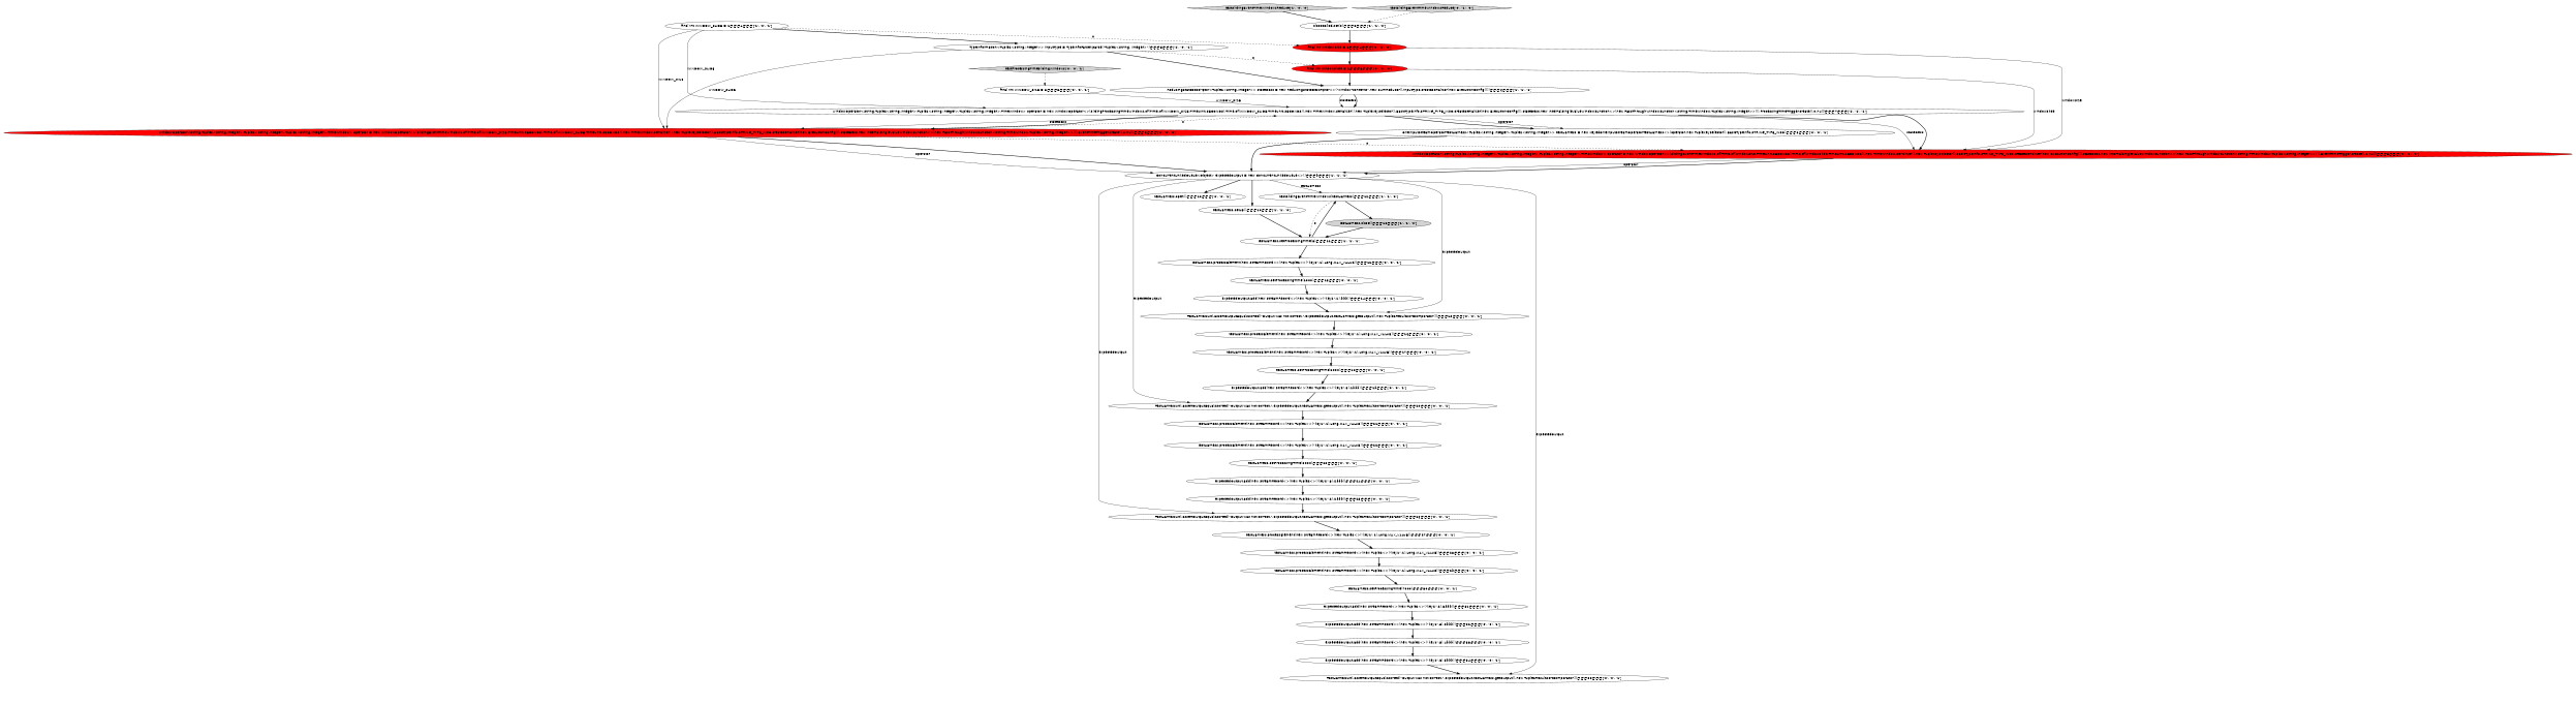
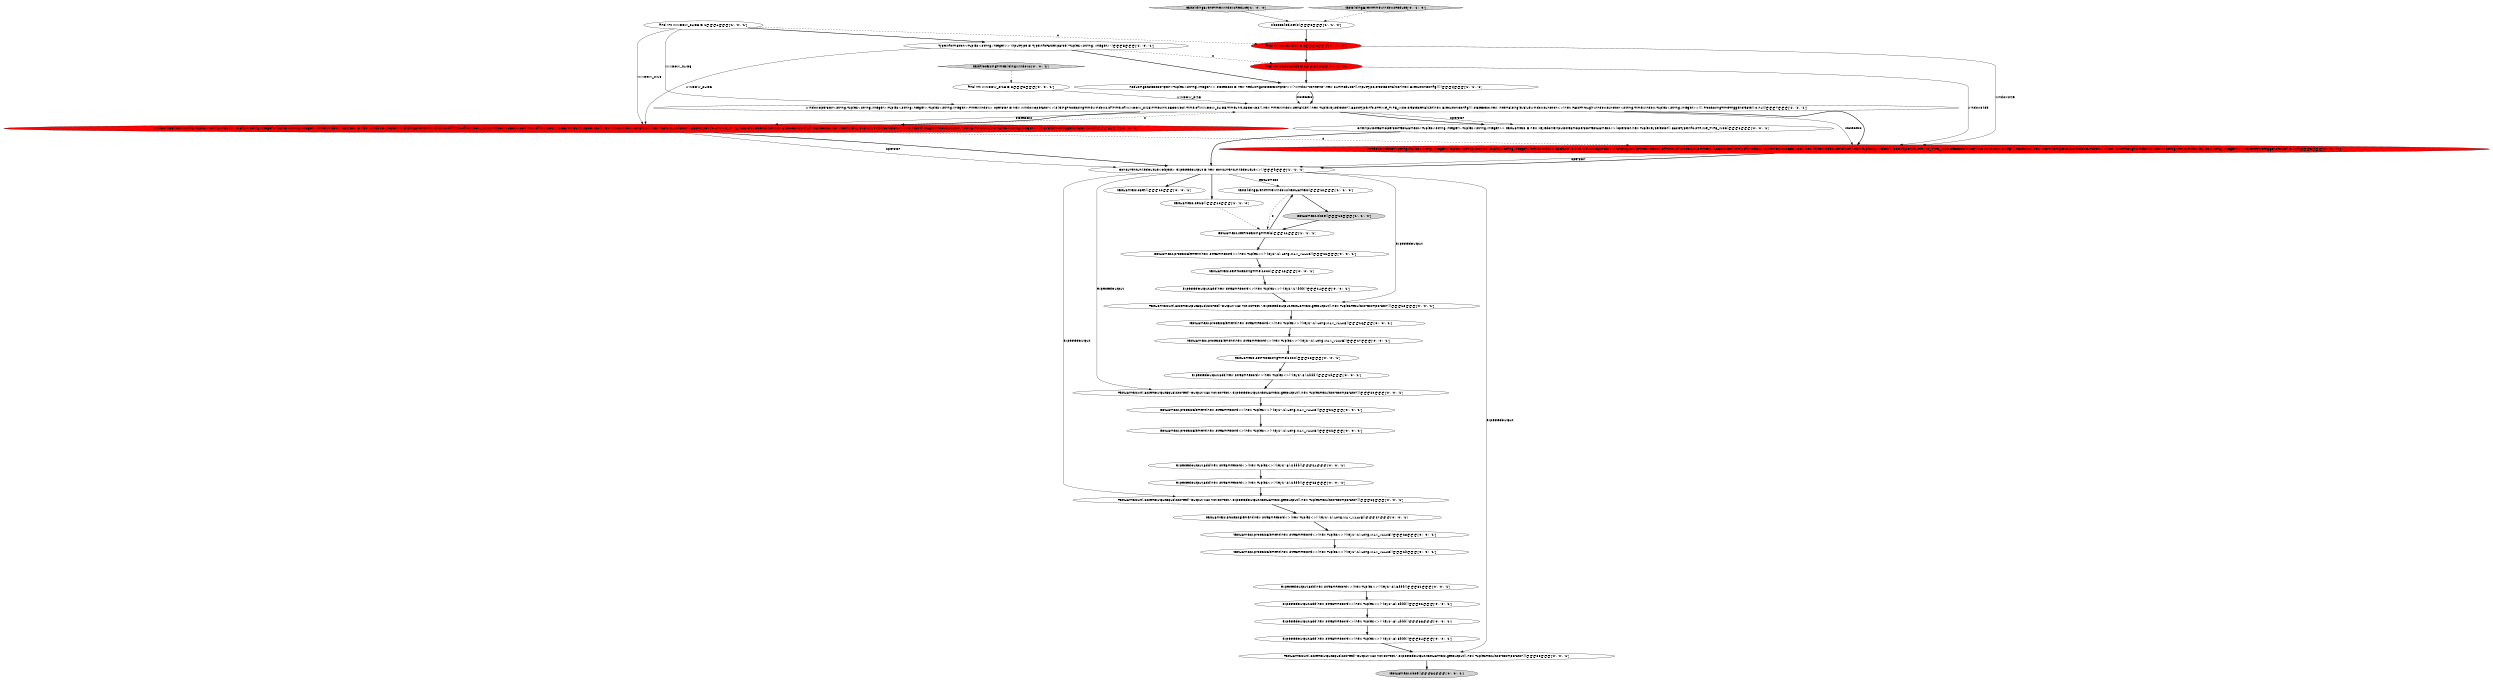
  digraph {
    fontname="DejaVu Sans"
    node [fillcolor=white fontname="DejaVu Sans" shape=ellipse style=filled]
    edge [fontname="DejaVu Sans" style=bold]
    n1 [label="TypeInformation<Tuple2<String,Integer>> inputType = TypeInfoParser.parse(\"Tuple2<String, Integer>\")@@@5@@@['1', '0', '1']"]
    n2 [fillcolor=red label="final int windowSlide = 1@@@5@@@['0', '1', '0']"]
    n3 [label="ReducingStateDescriptor<Tuple2<String,Integer>> stateDesc = new ReducingStateDescriptor<>(\"window-contents\",new SumReducer(),inputType.createSerializer(new ExecutionConfig()))@@@6@@@['1', '1', '1']"]
    n4 [fillcolor=red label="WindowOperator<String,Tuple2<String,Integer>,Tuple2<String,Integer>,Tuple2<String,Integer>,TimeWindow> operator = new WindowOperator<>(SlidingEventTimeWindows.of(Time.of(WINDOW_SIZE,TimeUnit.SECONDS),Time.of(WINDOW_SLIDE,TimeUnit.SECONDS)),new TimeWindow.Serializer(),new TupleKeySelector(),BasicTypeInfo.STRING_TYPE_INFO.createSerializer(new ExecutionConfig()),stateDesc,new InternalSingleValueWindowFunction<>(new PassThroughWindowFunction<String,TimeWindow,Tuple2<String,Integer>>()),EventTimeTrigger.create(),0,null)@@@8@@@['1', '0', '0']"]
    n5 [fillcolor=red label="WindowOperator<String,Tuple2<String,Integer>,Tuple2<String,Integer>,Tuple2<String,Integer>,TimeWindow> operator = new WindowOperator<>(SlidingEventTimeWindows.of(Time.of(windowSize,TimeUnit.SECONDS),Time.of(windowSlide,TimeUnit.SECONDS)),new TimeWindow.Serializer(),new TupleKeySelector(),BasicTypeInfo.STRING_TYPE_INFO.createSerializer(new ExecutionConfig()),stateDesc,new InternalSingleValueWindowFunction<>(new PassThroughWindowFunction<String,TimeWindow,Tuple2<String,Integer>>()),EventTimeTrigger.create(),0,null)@@@8@@@['0', '1', '0']"]
    n6 [label="WindowOperator<String,Tuple2<String,Integer>,Tuple2<String,Integer>,Tuple2<String,Integer>,TimeWindow> operator = new WindowOperator<>(SlidingProcessingTimeWindows.of(Time.of(WINDOW_SIZE,TimeUnit.SECONDS),Time.of(WINDOW_SLIDE,TimeUnit.SECONDS)),new TimeWindow.Serializer(),new TupleKeySelector(),BasicTypeInfo.STRING_TYPE_INFO.createSerializer(new ExecutionConfig()),stateDesc,new InternalSingleValueWindowFunction<>(new PassThroughWindowFunction<String,TimeWindow,Tuple2<String,Integer>>()),ProcessingTimeTrigger.create(),0,null)@@@7@@@['1', '1', '1']"]
    n7 [label="ConcurrentLinkedQueue<Object> expectedOutput = new ConcurrentLinkedQueue<>()@@@9@@@['1', '1', '1']"]
    n8 [label="expectedOutput.add(new StreamRecord<>(new Tuple2<>(\"key2\",3),2999))@@@24@@@['0', '0', '1']"]
    n9 [label="expectedOutput.add(new StreamRecord<>(new Tuple2<>(\"key1\",2),2999))@@@25@@@['0', '0', '1']"]
    n10 [label="TestHarnessUtil.assertOutputEqualsSorted(\"Output was not correct.\",expectedOutput,testHarness.getOutput(),new Tuple2ResultSortComparator())@@@26@@@['0', '0', '1']"]
    n11 [label="OneInputStreamOperatorTestHarness<Tuple2<String,Integer>,Tuple2<String,Integer>> testHarness = new KeyedOneInputStreamOperatorTestHarness<>(operator,new TupleKeySelector(),BasicTypeInfo.STRING_TYPE_INFO)@@@8@@@['0', '0', '1']"]
    n12 [label="expectedOutput.add(new StreamRecord<>(new Tuple2<>(\"key2\",1),999))@@@14@@@['0', '0', '1']"]
    n13 [label="TestHarnessUtil.assertOutputEqualsSorted(\"Output was not correct.\",expectedOutput,testHarness.getOutput(),new Tuple2ResultSortComparator())@@@15@@@['0', '0', '1']"]
    n14 [label="testHarness.processElement(new StreamRecord<>(new Tuple2<>(\"key2\",1),Long.MAX_VALUE))@@@16@@@['0', '0', '1']"]
    n15 [label="testHarness.processElement(new StreamRecord<>(new Tuple2<>(\"key1\",1),Long.MAX_VALUE))@@@27@@@['0', '0', '1']"]
    n16 [label="testHarness.processElement(new StreamRecord<>(new Tuple2<>(\"key1\",1),Long.MAX_VALUE))@@@28@@@['0', '0', '1']"]
    n17 [label="testHarness.open()@@@10@@@['0', '0', '1']"]
    n18 [label="testHarness.setProcessingTime(3)@@@11@@@['1', '1', '1']"]
    n19 [label="testSlidingEventTimeWindows(testHarness)@@@12@@@['1', '1', '0']"]
    n20 [label="testHarness.processElement(new StreamRecord<>(new Tuple2<>(\"key2\",1),Long.MAX_VALUE))@@@12@@@['0', '0', '1']"]
    n21 [label="testHarness.processElement(new StreamRecord<>(new Tuple2<>(\"key1\",1),Long.MAX_VALUE))@@@29@@@['0', '0', '1']"]
-   n22 [label="testHarness.setProcessingTime(7000)@@@30@@@['0', '0', '1']"]
    n23 [label="TestHarnessUtil.assertOutputEqualsSorted(\"Output was not correct.\",expectedOutput,testHarness.getOutput(),new Tuple2ResultSortComparator())@@@20@@@['0', '0', '1']"]
    n24 [label="TestHarnessUtil.assertOutputEqualsSorted(\"Output was not correct.\",expectedOutput,testHarness.getOutput(),new Tuple2ResultSortComparator())@@@35@@@['0', '0', '1']"]
    n25 [label="testHarness.setup()@@@10@@@['1', '1', '0']"]
    n26 [label="testHarness.processElement(new StreamRecord<>(new Tuple2<>(\"key2\",1),Long.MAX_VALUE))@@@17@@@['0', '0', '1']"]
    n27 [label="testHarness.setProcessingTime(2000)@@@18@@@['0', '0', '1']"]
    n28 [label="testHarness.processElement(new StreamRecord<>(new Tuple2<>(\"key1\",1),Long.MAX_VALUE))@@@21@@@['0', '0', '1']"]
    n29 [label="testHarness.processElement(new StreamRecord<>(new Tuple2<>(\"key1\",1),Long.MAX_VALUE))@@@22@@@['0', '0', '1']"]
-   n31 [label="testHarness.setProcessingTime(3000)@@@23@@@['0', '0', '1']"]
+   n30 [fillcolor=lightgray label="testHarness.close()@@@36@@@['0', '0', '1']"]
    n32 [label="expectedOutput.add(new StreamRecord<>(new Tuple2<>(\"key2\",3),1999))@@@19@@@['0', '0', '1']"]
    n33 [label="testHarness.setProcessingTime(1000)@@@13@@@['0', '0', '1']"]
    n34 [fillcolor=lightgray label="testSlidingEventTimeWindowsReduce['1', '0', '0']" shape=diamond]
    n35 [label="closeCalled.set(0)@@@3@@@['1', '1', '0']"]
    n36 [fillcolor=red label="final int windowSize = 3@@@4@@@['0', '1', '0']"]
    n37 [label="final int WINDOW_SLIDE = 1@@@4@@@['1', '0', '1']"]
    n38 [fillcolor=lightgray label="testProcessingTimeSlidingWindows['0', '0', '1']" shape=diamond]
    n39 [label="final int WINDOW_SIZE = 3@@@3@@@['0', '0', '1']"]
    n40 [label="expectedOutput.add(new StreamRecord<>(new Tuple2<>(\"key1\",5),3999))@@@32@@@['0', '0', '1']"]
    n41 [label="expectedOutput.add(new StreamRecord<>(new Tuple2<>(\"key1\",5),4999))@@@33@@@['0', '0', '1']"]
    n42 [label="expectedOutput.add(new StreamRecord<>(new Tuple2<>(\"key1\",3),5999))@@@34@@@['0', '0', '1']"]
    n43 [fillcolor=lightgray label="testSlidingEventTimeWindowsReduce['0', '1', '0']" shape=diamond]
    n44 [fillcolor=lightgray label="testHarness.close()@@@13@@@['1', '1', '0']"]
    n45 [label="expectedOutput.add(new StreamRecord<>(new Tuple2<>(\"key2\",2),3999))@@@31@@@['0', '0', '1']"]
    n1 -> n2 [label=0 style=dashed]
    n1 -> n3
    n1 -> n4 [label=WINDOW_SLIDE style=solid]
    n2 -> n3
    n2 -> n5 [label=windowSlide style=solid]
    n3 -> n6 [label=stateDesc style=solid]
    n3 -> n6
    n4 -> n5 [label=0 style=dashed]
    n4 -> n6 [label=0 style=dashed]
    n4 -> n7 [label=operator style=solid]
    n4 -> n7
    n5 -> n7 [label=operator style=solid]
    n5 -> n7
    n6 -> n4 [label=stateDesc style=solid]
    n6 -> n4
    n6 -> n5 [label=stateDesc style=solid]
    n6 -> n5
    n6 -> n11 [label=operator style=solid]
    n6 -> n11
    n7 -> n10 [label=expectedOutput style=solid]
    n7 -> n13 [label=expectedOutput style=solid]
    n7 -> n17
    n7 -> n19 [label=testHarness style=solid]
    n7 -> n23 [label=expectedOutput style=solid]
    n7 -> n24 [label=expectedOutput style=solid]
    n7 -> n25
    n8 -> n9
    n9 -> n10
    n10 -> n15
    n11 -> n7
    n12 -> n13
    n13 -> n14
    n14 -> n26
    n15 -> n16
    n16 -> n21
    n18 -> n19
    n18 -> n20
    n19 -> n18 [label=0 style=dashed]
    n19 -> n44
    n20 -> n33
-   n21 -> n22
-   n22 -> n45
    n23 -> n28
-   n25 -> n18
+   n24 -> n30
+   n25 -> n18 [style=dashed]
    n26 -> n27
    n27 -> n32
    n28 -> n29
-   n29 -> n31
-   n31 -> n8
    n32 -> n23
    n33 -> n12
-   n34 -> n35
+   n34 -> n35 [style=solid]
    n35 -> n36
    n36 -> n2
    n36 -> n5 [label=windowSize style=solid]
    n37 -> n1
    n37 -> n4 [label=WINDOW_SIZE style=solid]
    n37 -> n6 [label=WINDOW_SLIDE style=solid]
    n37 -> n36 [label=0 style=dashed]
    n38 -> n39 [style=dashed]
    n39 -> n6 [label=WINDOW_SIZE style=solid]
    n40 -> n41
    n41 -> n42
    n42 -> n24
    n43 -> n35 [style=dashed]
    n44 -> n18
    n45 -> n40
  }
